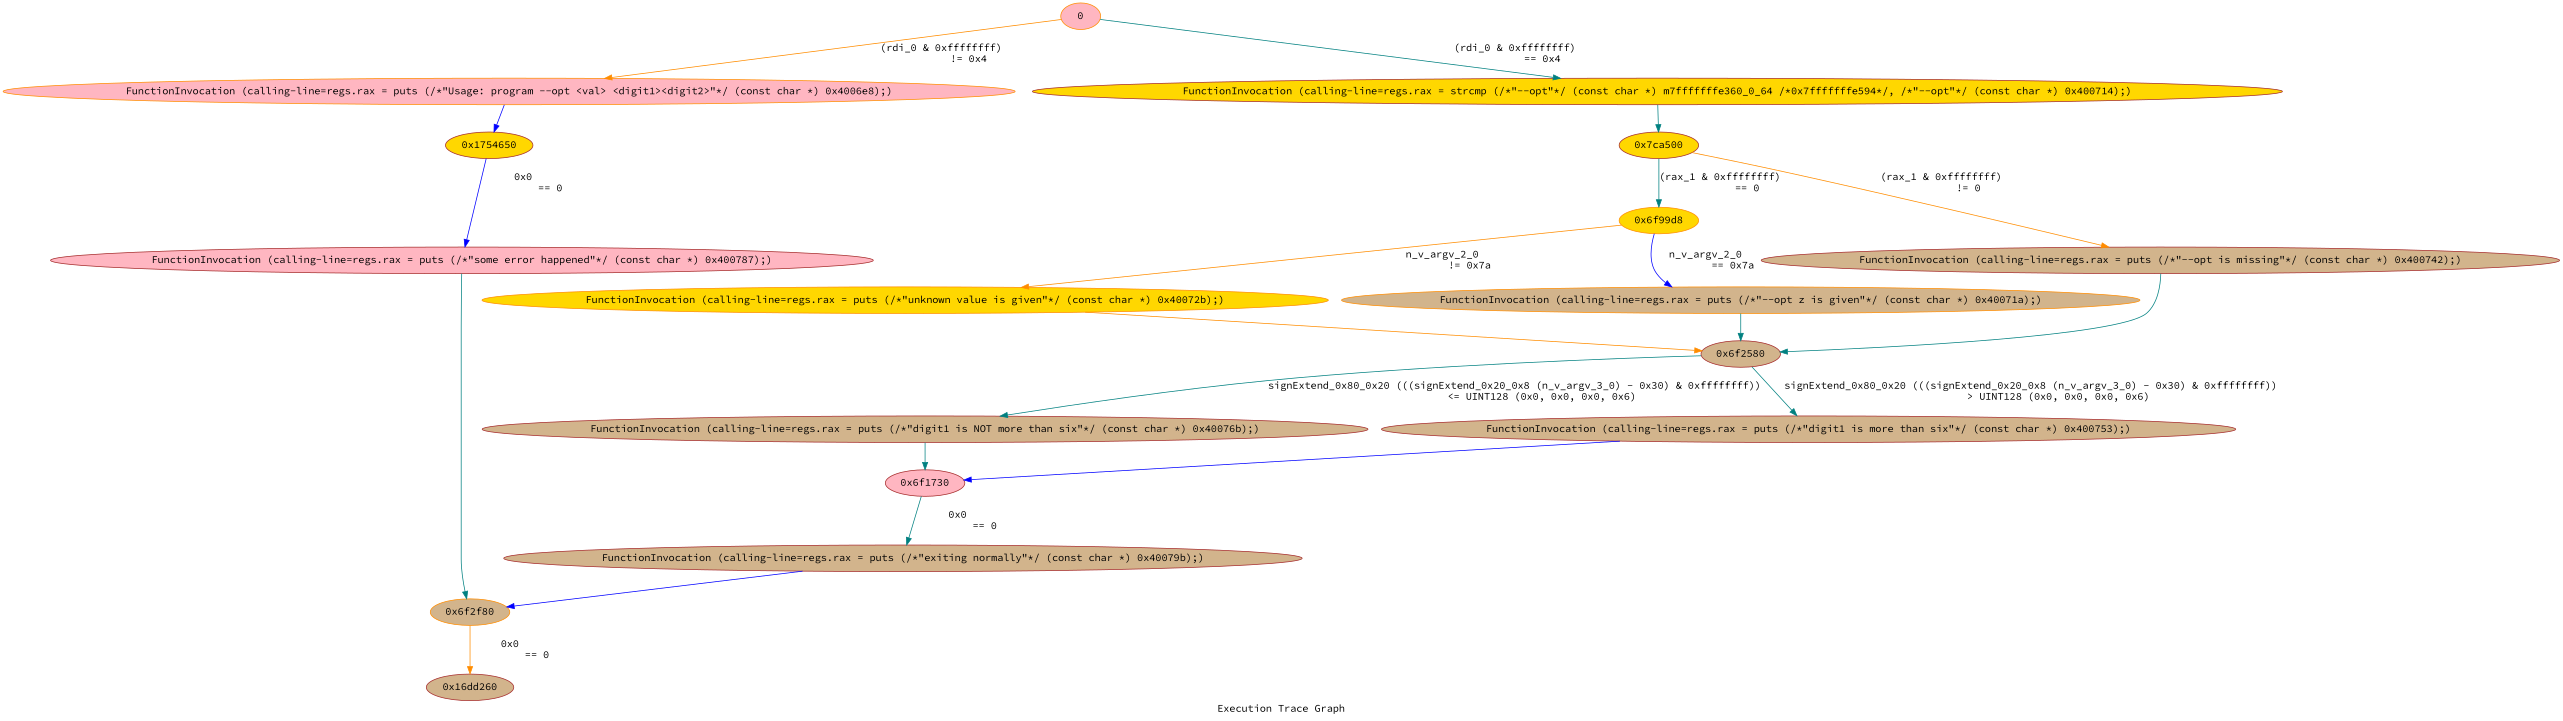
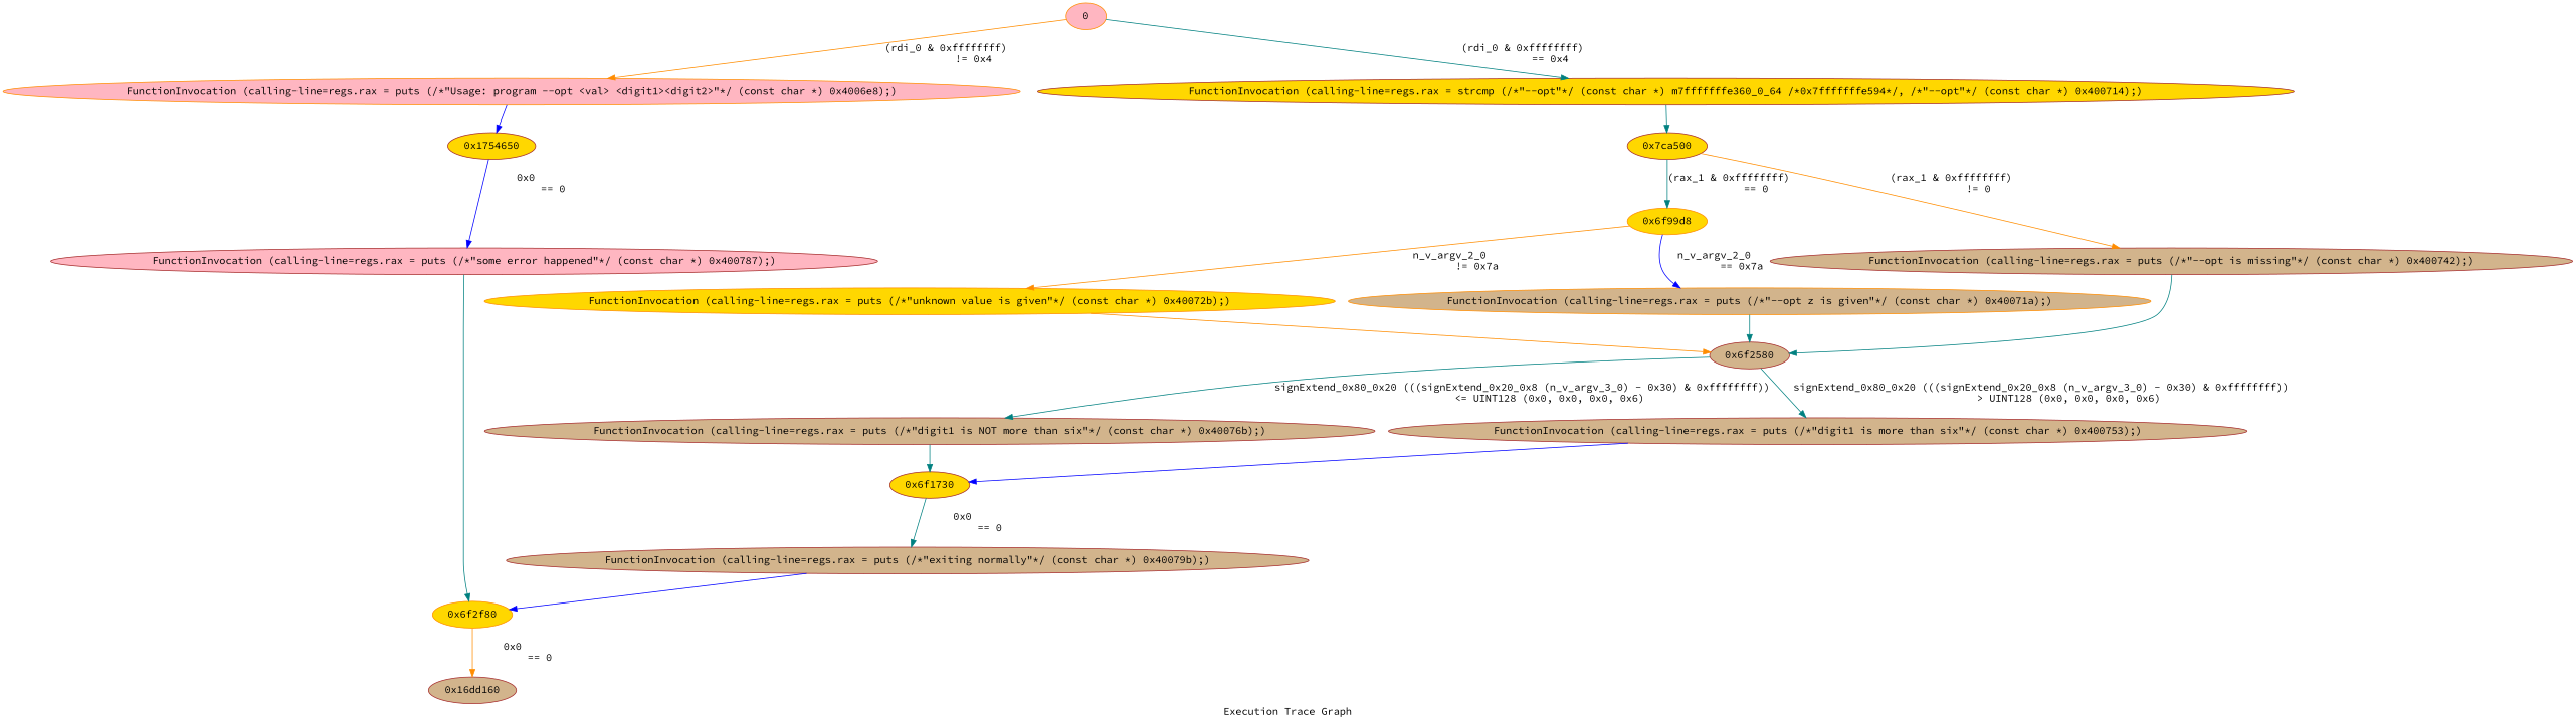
  digraph {
    fontname="Source Code Pro"
    label="Execution Trace Graph"
    node [color=brown fillcolor=tan fontname="Source Code Pro" style=filled]
    edge [color=teal fontname="Source Code Pro"]
    n1 [color=darkorange fillcolor=lightpink label=0]
    n2 [color=darkorange fillcolor=lightpink label="FunctionInvocation (calling-line=regs.rax = puts (/*\"Usage: program --opt <val> <digit1><digit2>\"*/ (const char *) 0x4006e8);)"]
    n3 [fillcolor=gold label="FunctionInvocation (calling-line=regs.rax = strcmp (/*\"--opt\"*/ (const char *) m7fffffffe360_0_64 /*0x7fffffffe594*/, /*\"--opt\"*/ (const char *) 0x400714);)"]
    n4 [fillcolor=gold label="0x1754650"]
    n5 [fillcolor=gold label="0x7ca500"]
-   n6 [fillcolor=lightpink label="0x6f1730"]
+   n6 [fillcolor=gold label="0x6f1730"]
    n7 [label="FunctionInvocation (calling-line=regs.rax = puts (/*\"exiting normally\"*/ (const char *) 0x40079b);)"]
-   n8 [color=darkorange label="0x6f2f80"]
+   n8 [color=darkorange fillcolor=gold label="0x6f2f80"]
    n9 [label="0x6f2580"]
    n10 [label="FunctionInvocation (calling-line=regs.rax = puts (/*\"digit1 is NOT more than six\"*/ (const char *) 0x40076b);)"]
    n11 [label="FunctionInvocation (calling-line=regs.rax = puts (/*\"digit1 is more than six\"*/ (const char *) 0x400753);)"]
-   n12 [label="0x16dd260"]
+   n12 [label="0x16dd160"]
    n13 [color=darkorange fillcolor=gold label="0x6f99d8"]
    n14 [color=darkorange fillcolor=gold label="FunctionInvocation (calling-line=regs.rax = puts (/*\"unknown value is given\"*/ (const char *) 0x40072b);)"]
    n15 [color=darkorange label="FunctionInvocation (calling-line=regs.rax = puts (/*\"--opt z is given\"*/ (const char *) 0x40071a);)"]
    n16 [label="FunctionInvocation (calling-line=regs.rax = puts (/*\"--opt is missing\"*/ (const char *) 0x400742);)"]
    n17 [fillcolor=lightpink label="FunctionInvocation (calling-line=regs.rax = puts (/*\"some error happened\"*/ (const char *) 0x400787);)"]
    n1 -> n2 [color=darkorange label="(rdi_0 & 0xffffffff)\n	 != 0x4"]
    n1 -> n3 [label="(rdi_0 & 0xffffffff)\n	 == 0x4"]
    n2 -> n4 [color=blue]
    n3 -> n5
    n4 -> n17 [color=blue label="0x0\n	 == 0"]
    n5 -> n13 [label="(rax_1 & 0xffffffff)\n	 == 0"]
    n5 -> n16 [color=darkorange label="(rax_1 & 0xffffffff)\n	 != 0"]
    n6 -> n7 [label="0x0\n	 == 0"]
    n7 -> n8 [color=blue]
    n8 -> n12 [color=darkorange label="0x0\n	 == 0"]
    n9 -> n10 [label="signExtend_0x80_0x20 (((signExtend_0x20_0x8 (n_v_argv_3_0) - 0x30) & 0xffffffff))\n	 <= UINT128 (0x0, 0x0, 0x0, 0x6)"]
    n9 -> n11 [label="signExtend_0x80_0x20 (((signExtend_0x20_0x8 (n_v_argv_3_0) - 0x30) & 0xffffffff))\n	 > UINT128 (0x0, 0x0, 0x0, 0x6)"]
    n10 -> n6
    n11 -> n6 [color=blue]
    n13 -> n14 [color=darkorange label="n_v_argv_2_0\n	 != 0x7a"]
    n13 -> n15 [color=blue label="n_v_argv_2_0\n	 == 0x7a"]
    n14 -> n9 [color=darkorange]
    n15 -> n9
    n16 -> n9
    n17 -> n8
  }
